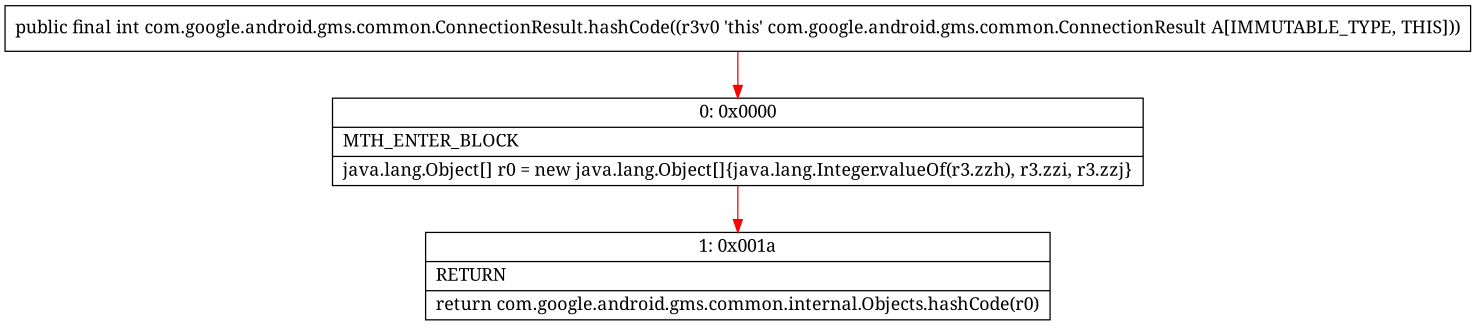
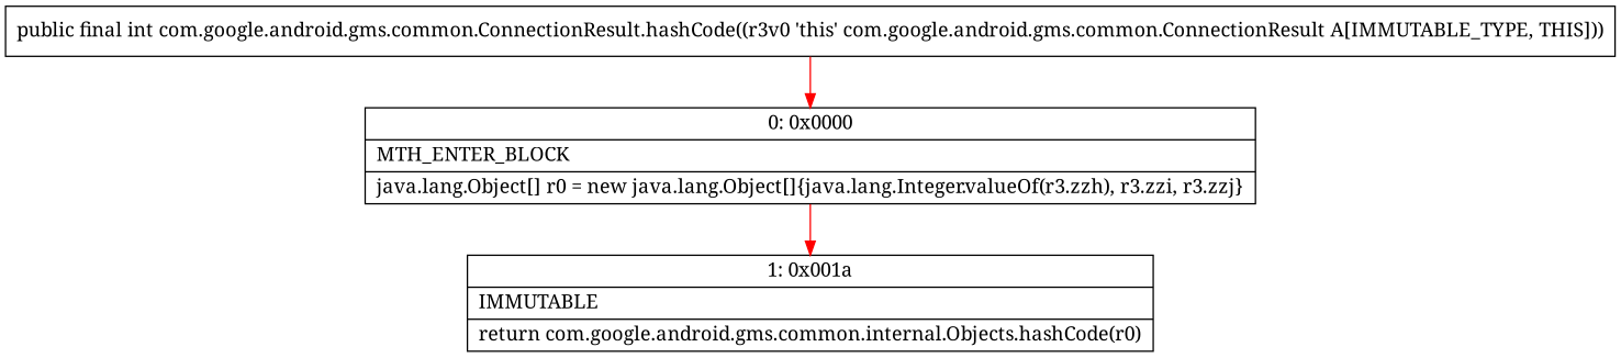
  digraph {
    fontname="Noto Serif"
    node [shape=record fontname="Noto Serif"]
    edge [color=red fontname="Noto Serif"]
    n1 [label="{0\:\ 0x0000|MTH_ENTER_BLOCK\l|java.lang.Object[] r0 = new java.lang.Object[]\{java.lang.Integer.valueOf(r3.zzh), r3.zzi, r3.zzj\}\l}"]
-   n2 [label="{1\:\ 0x001a|RETURN\l|return com.google.android.gms.common.internal.Objects.hashCode(r0)\l}"]
+   n2 [label="{1\:\ 0x001a|IMMUTABLE\l|return com.google.android.gms.common.internal.Objects.hashCode(r0)\l}"]
    n3 [label="{public final int com.google.android.gms.common.ConnectionResult.hashCode((r3v0 'this' com.google.android.gms.common.ConnectionResult A[IMMUTABLE_TYPE, THIS])) }"]
    n1 -> n2
    n3 -> n1
  }
